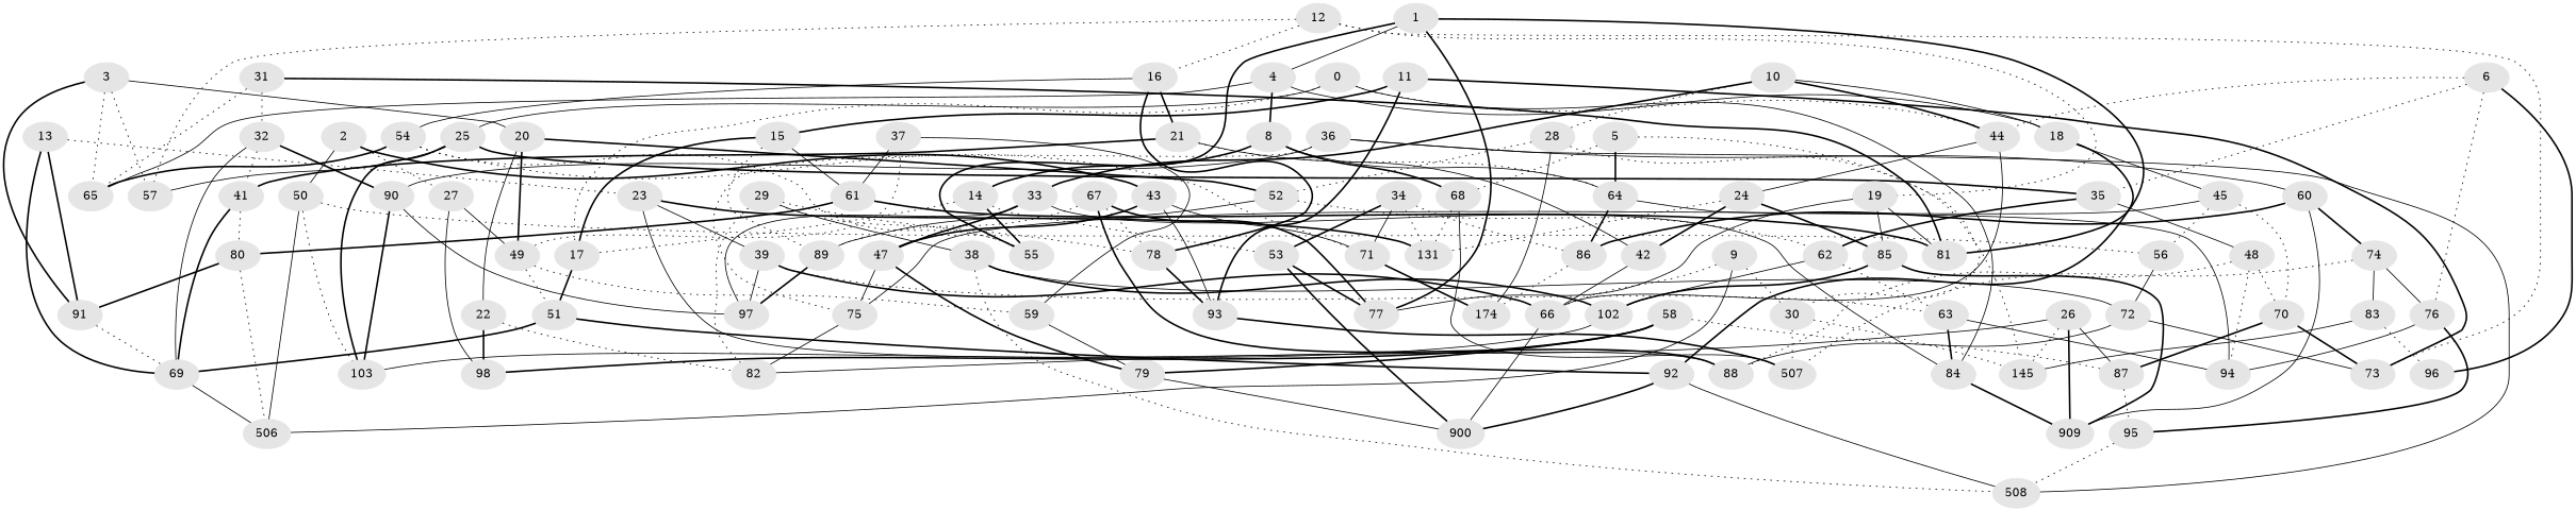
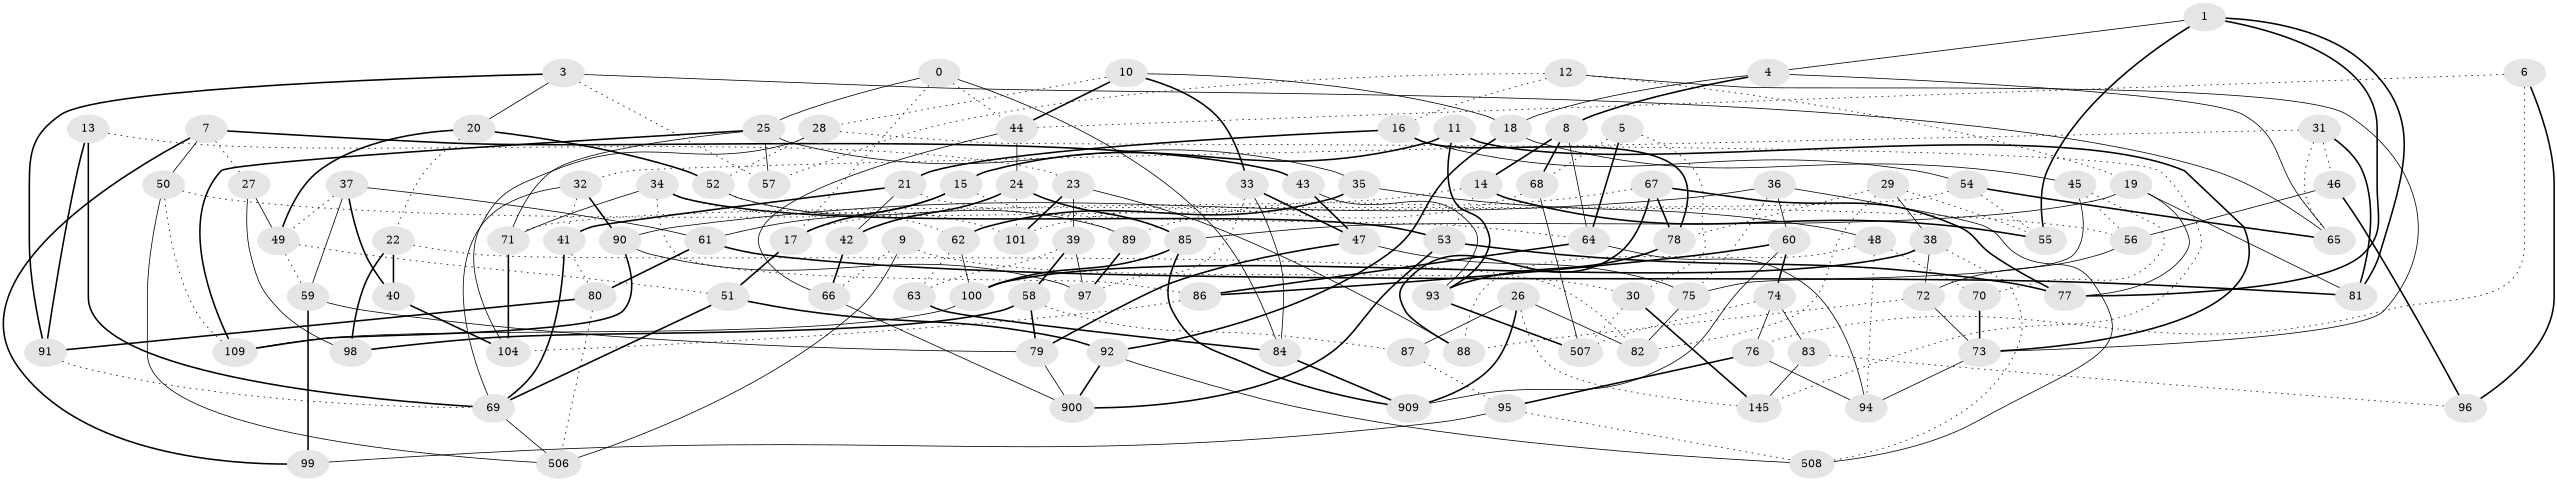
  graph {
    node [color=gray90 style=filled]
    edge [style=bold]
    1
    4
    55
    77
    81
    65
    8
    18
    n9 [label=0]
    17
    25
    44
    84
    51
    57
    35
-   103
+   103 [label=109]
    66
    24
    n20 [label=909]
    3
    20
    91
    22
    49
    52
    69
    64
    68
    14
    45
    92
    5
    30
    27
    98
    n37 [label=145]
    n38 [label=507]
    94
    86
-   101 [label=131]
+   101
    6
    76
    96
    48
    62
    95
-   7 [label=2]
+   7
    43
    50
+   99
    93
    47
    71
    n55 [label=506]
    56
    53
    9
    n59 [label=900]
    10
    28
    33
-   104 [label=174]
+   104
    97
    11
    15
    73
    61
    89
    85
    42
    12
    16
    19
    21
    54
    78
    13
    23
    39
    88
    80
    41
    75
    70
    n86 [label=508]
-   102
+   102 [label=100]
+   40
    82
    59
    58
    63
    26
    87
    29
    38
    72
    31
    32
+   46
    90
    79
    34
    36
    60
    74
    37
    83
    67
    1 -- 4 [style=solid]
    1 -- 55
    1 -- 77
    1 -- 81
    4 -- 65 [style=solid]
    4 -- 8
    4 -- 18 [style=solid]
    8 -- 64 [style=solid]
    8 -- 68
    8 -- 14
    18 -- 45 [style=solid]
    18 -- 92
    n9 -- 17 [style=dotted]
    n9 -- 25 [style=solid]
    n9 -- 44 [style=dotted]
    n9 -- 84 [style=solid]
    17 -- 51
    25 -- 57 [style=solid]
-   25 -- 35
+   25 -- 35 [style=solid]
    25 -- 103
    44 -- 66 [style=solid]
    44 -- 24 [style=solid]
    84 -- n20
    51 -- 69
    51 -- 92
    35 -- 48 [style=solid]
    35 -- 62
    66 -- n59 [style=solid]
    24 -- 101 [style=dotted]
    24 -- 85
    24 -- 42
-   3 -- 65 [style=dotted]
+   3 -- 65 [style=solid]
    3 -- 57 [style=dotted]
    3 -- 20 [style=solid]
    3 -- 91
-   20 -- 22 [style=solid]
+   20 -- 22 [style=dotted]
    20 -- 49
    20 -- 52
    91 -- 69 [style=dotted]
    22 -- 98
+   22 -- 40
    22 -- 82 [style=dotted]
    49 -- 51 [style=dotted]
    49 -- 59 [style=dotted]
    52 -- 62 [style=dotted]
    52 -- 89 [style=solid]
    69 -- n55 [style=solid]
    64 -- 94 [style=solid]
    64 -- 86
    68 -- n38 [style=solid]
    68 -- 101 [style=dotted]
    14 -- 55
    14 -- 17 [style=dotted]
    14 -- 53 [style=dotted]
    45 -- 56 [style=dotted]
    45 -- 75 [style=solid]
    45 -- 70 [style=dotted]
    92 -- n59
    92 -- n86 [style=solid]
    5 -- 64
    5 -- 68 [style=dotted]
    5 -- 30 [style=dotted]
-   30 -- n37 [style=dotted]
+   30 -- n37
    30 -- n38 [style=dotted]
    27 -- 49 [style=solid]
    27 -- 98 [style=solid]
    86 -- 104 [style=dotted]
    6 -- 44 [style=dotted]
-   6 -- 35 [style=dotted]
    6 -- 76 [style=dotted]
    6 -- 96
    76 -- 94 [style=solid]
    76 -- 95
    48 -- 94 [style=dotted]
    48 -- 88 [style=dotted]
    48 -- 70 [style=dotted]
    62 -- 102 [style=solid]
    62 -- 63 [style=dotted]
+   95 -- 99 [style=solid]
    95 -- n86 [style=dotted]
    7 -- 27 [style=dotted]
    7 -- 43
    7 -- 50 [style=solid]
+   7 -- 99
    43 -- 93 [style=solid]
    43 -- 47
-   43 -- 71 [style=solid]
+   25 -- 71 [style=solid]
    50 -- 103 [style=dotted]
    50 -- n55 [style=solid]
    50 -- 56 [style=dotted]
    93 -- n38
    47 -- 75 [style=solid]
    47 -- 79
    71 -- 104
    56 -- 72 [style=solid]
    53 -- 77
    53 -- n59
    9 -- 66 [style=dotted]
    9 -- 30 [style=dotted]
    9 -- n55 [style=solid]
    10 -- 18 [style=solid]
    10 -- 44
    10 -- 28 [style=dotted]
    10 -- 33
    28 -- 52 [style=dotted]
    28 -- n37 [style=dotted]
    28 -- 104 [style=solid]
    33 -- 84 [style=solid]
    33 -- 47
-   33 -- 97 [style=solid]
+   33 -- 97 [style=dotted]
    11 -- 93
    11 -- 15
    11 -- 73
    15 -- 17
    15 -- 61 [style=solid]
    15 -- 89 [style=dotted]
    61 -- 81
    61 -- 80
    89 -- 97
    85 -- n20
    85 -- 102
-   42 -- 66 [style=solid]
+   42 -- 66
    12 -- 57 [style=dotted]
-   12 -- 73 [style=dotted]
+   12 -- 73 [style=solid]
    12 -- 16 [style=dotted]
    12 -- 19 [style=dotted]
    16 -- 21
    16 -- 54 [style=solid]
    16 -- 78
    19 -- 77 [style=solid]
    19 -- 81 [style=solid]
    19 -- 85 [style=solid]
    21 -- 64 [style=dotted]
    21 -- 42 [style=solid]
    21 -- 41
    54 -- 55 [style=dotted]
    54 -- 65
    54 -- 71 [style=dotted]
    78 -- 93
    13 -- 91
    13 -- 69
    13 -- 23 [style=dotted]
    23 -- 101
    23 -- 39 [style=solid]
    23 -- 88 [style=solid]
    39 -- 97 [style=solid]
-   39 -- 66
+   39 -- 58
    39 -- 63 [style=dotted]
    80 -- 91
    80 -- n55 [style=dotted]
    41 -- 69
    41 -- 80 [style=dotted]
    75 -- 82 [style=solid]
    70 -- 73
-   70 -- 87
    102 -- 103 [style=solid]
+   40 -- 104
+   59 -- 99
    59 -- 79 [style=solid]
    58 -- 98
    58 -- 87 [style=dotted]
    58 -- 79
    63 -- 84
-   63 -- 94 [style=solid]
+   73 -- 94 [style=solid]
    26 -- n20
    26 -- n37 [style=dotted]
    26 -- 82 [style=solid]
    26 -- 87 [style=solid]
    87 -- 95 [style=dotted]
    29 -- 55 [style=dotted]
    29 -- 78 [style=dotted]
    29 -- 82 [style=dotted]
    29 -- 38 [style=solid]
    38 -- n86 [style=dotted]
    38 -- 102
    38 -- 72 [style=solid]
    72 -- 73 [style=solid]
-   72 -- 88 [style=solid]
+   72 -- 88 [style=dotted]
    31 -- 81
    31 -- 65 [style=dotted]
    31 -- 32 [style=dotted]
+   31 -- 46 [style=dotted]
    32 -- 69 [style=solid]
    32 -- 41 [style=dotted]
    32 -- 90
+   46 -- 96
+   46 -- 56 [style=solid]
    90 -- 103
    90 -- 97 [style=solid]
    79 -- n59 [style=solid]
    34 -- 86 [style=dotted]
    34 -- 101 [style=dotted]
    34 -- 71 [style=solid]
    34 -- 53
    36 -- 75 [style=dotted]
    36 -- n86 [style=solid]
    36 -- 90 [style=solid]
    36 -- 60 [style=solid]
    60 -- n20 [style=solid]
    60 -- 86
    60 -- 74
    74 -- n38 [style=dotted]
    74 -- 76 [style=solid]
    74 -- 83 [style=solid]
    37 -- 49 [style=dotted]
    37 -- 61 [style=solid]
+   37 -- 40
    37 -- 59 [style=solid]
    83 -- n37 [style=solid]
    83 -- 96 [style=dotted]
    67 -- 77
    67 -- 89 [style=dotted]
-   67 -- 78 [style=dotted]
+   67 -- 78
    67 -- 88
  }
